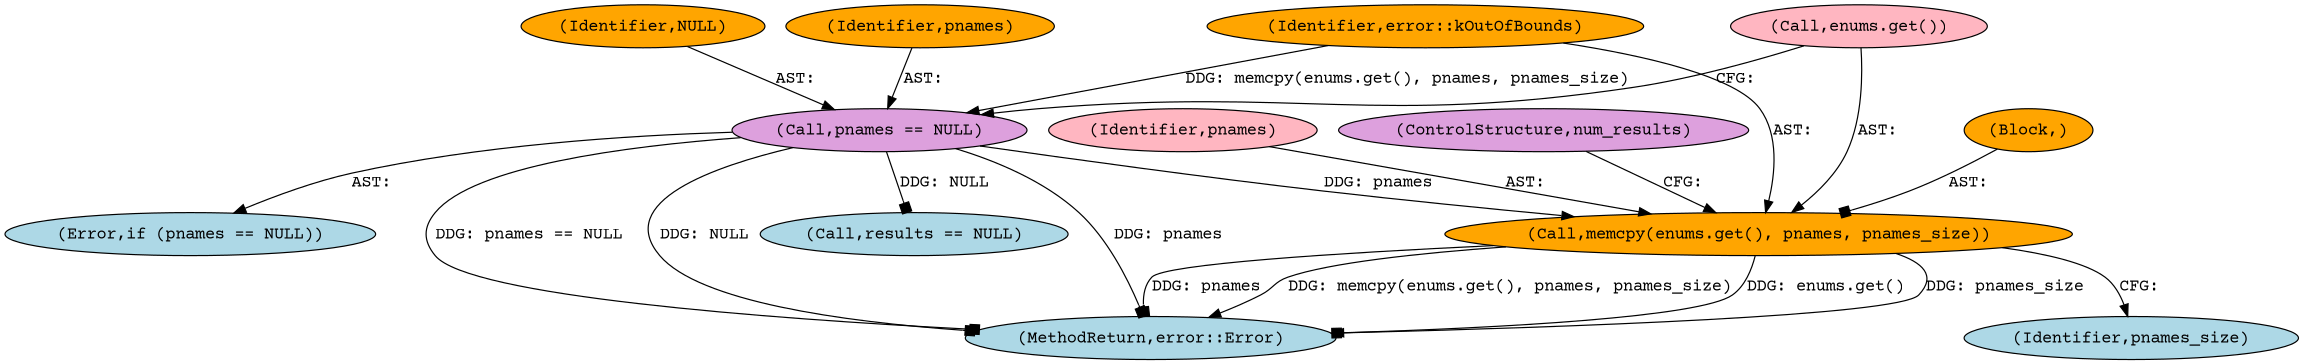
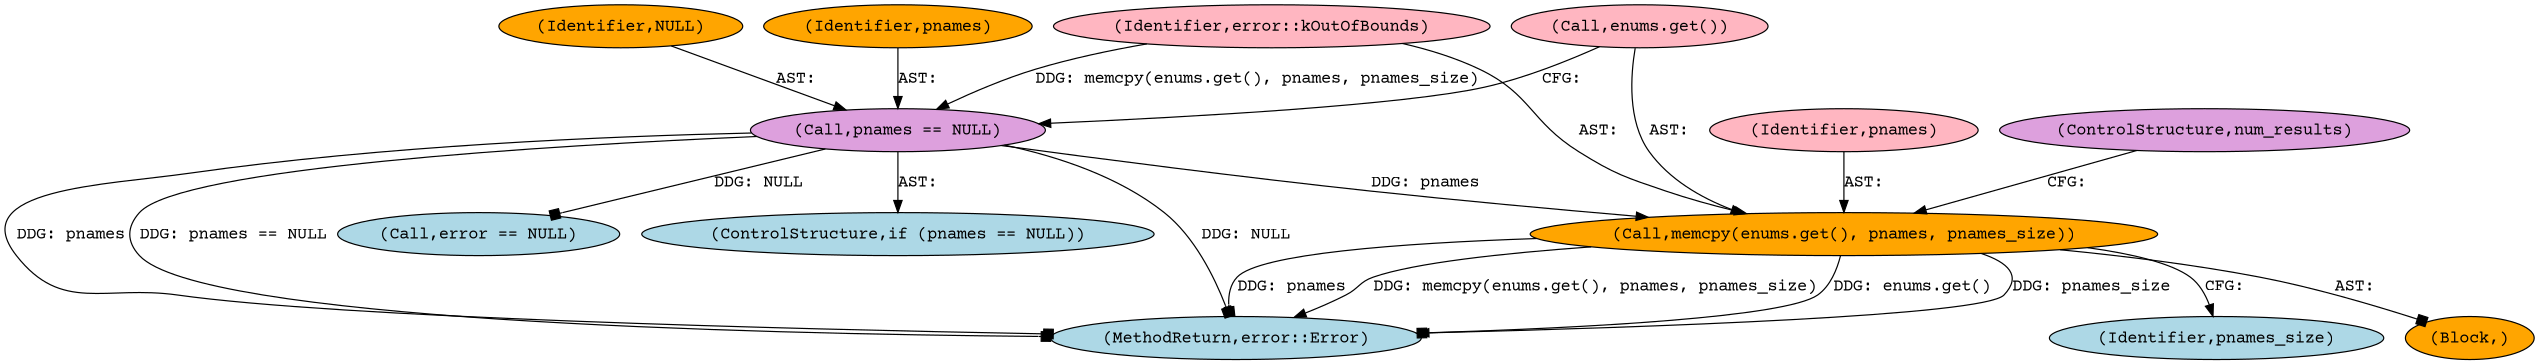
  digraph {
    fontname="Courier Prime"
    node [fillcolor=orange fontname="Courier Prime" style=filled]
    edge [arrowhead=normal fontname="Courier Prime"]
    n1 [label="(Call,memcpy(enums.get(), pnames, pnames_size))"]
    n2 [fillcolor=lightblue label="(MethodReturn,error::Error)"]
    n3 [fillcolor=lightblue label="(Identifier,pnames_size)"]
    n4 [label="(Block,)"]
    n5 [fillcolor=plum label="(Call,pnames == NULL)"]
-   n6 [fillcolor=lightblue label="(Call,results == NULL)"]
-   n7 [fillcolor=lightblue label="(Error,if (pnames == NULL))"]
+   n6 [fillcolor=lightblue label="(Call,error == NULL)"]
+   n7 [fillcolor=lightblue label="(ControlStructure,if (pnames == NULL))"]
    n8 [label="(Identifier,NULL)"]
    n9 [label="(Identifier,pnames)"]
-   n10 [label="(Identifier,error::kOutOfBounds)"]
+   n10 [fillcolor=lightpink label="(Identifier,error::kOutOfBounds)"]
    n11 [fillcolor=lightpink label="(Call,enums.get())"]
    n12 [fillcolor=lightpink label="(Identifier,pnames)"]
    n13 [fillcolor=plum label="(ControlStructure,num_results)"]
    n1 -> n2 [arrowhead=box label="DDG: pnames_size"]
    n1 -> n2 [arrowhead=box label="DDG: pnames"]
    n1 -> n2 [label="DDG: memcpy(enums.get(), pnames, pnames_size)"]
    n1 -> n2 [label="DDG: enums.get()"]
    n1 -> n3 [label="CFG: "]
-   n4 -> n1 [arrowhead=box label="AST: "]
+   n1 -> n4 [arrowhead=box label="AST: "]
    n5 -> n1 [label="DDG: pnames"]
    n5 -> n2 [arrowhead=box label="DDG: pnames == NULL"]
    n5 -> n2 [arrowhead=box label="DDG: NULL"]
    n5 -> n2 [arrowhead=box label="DDG: pnames"]
    n5 -> n6 [arrowhead=box label="DDG: NULL"]
    n5 -> n7 [label="AST: "]
    n8 -> n5 [label="AST: "]
    n9 -> n5 [label="AST: "]
    n10 -> n1 [label="AST: "]
    n10 -> n5 [label="DDG: memcpy(enums.get(), pnames, pnames_size)"]
    n11 -> n1 [label="AST: "]
    n11 -> n5 [label="CFG: "]
    n12 -> n1 [label="AST: "]
    n13 -> n1 [label="CFG: "]
  }
